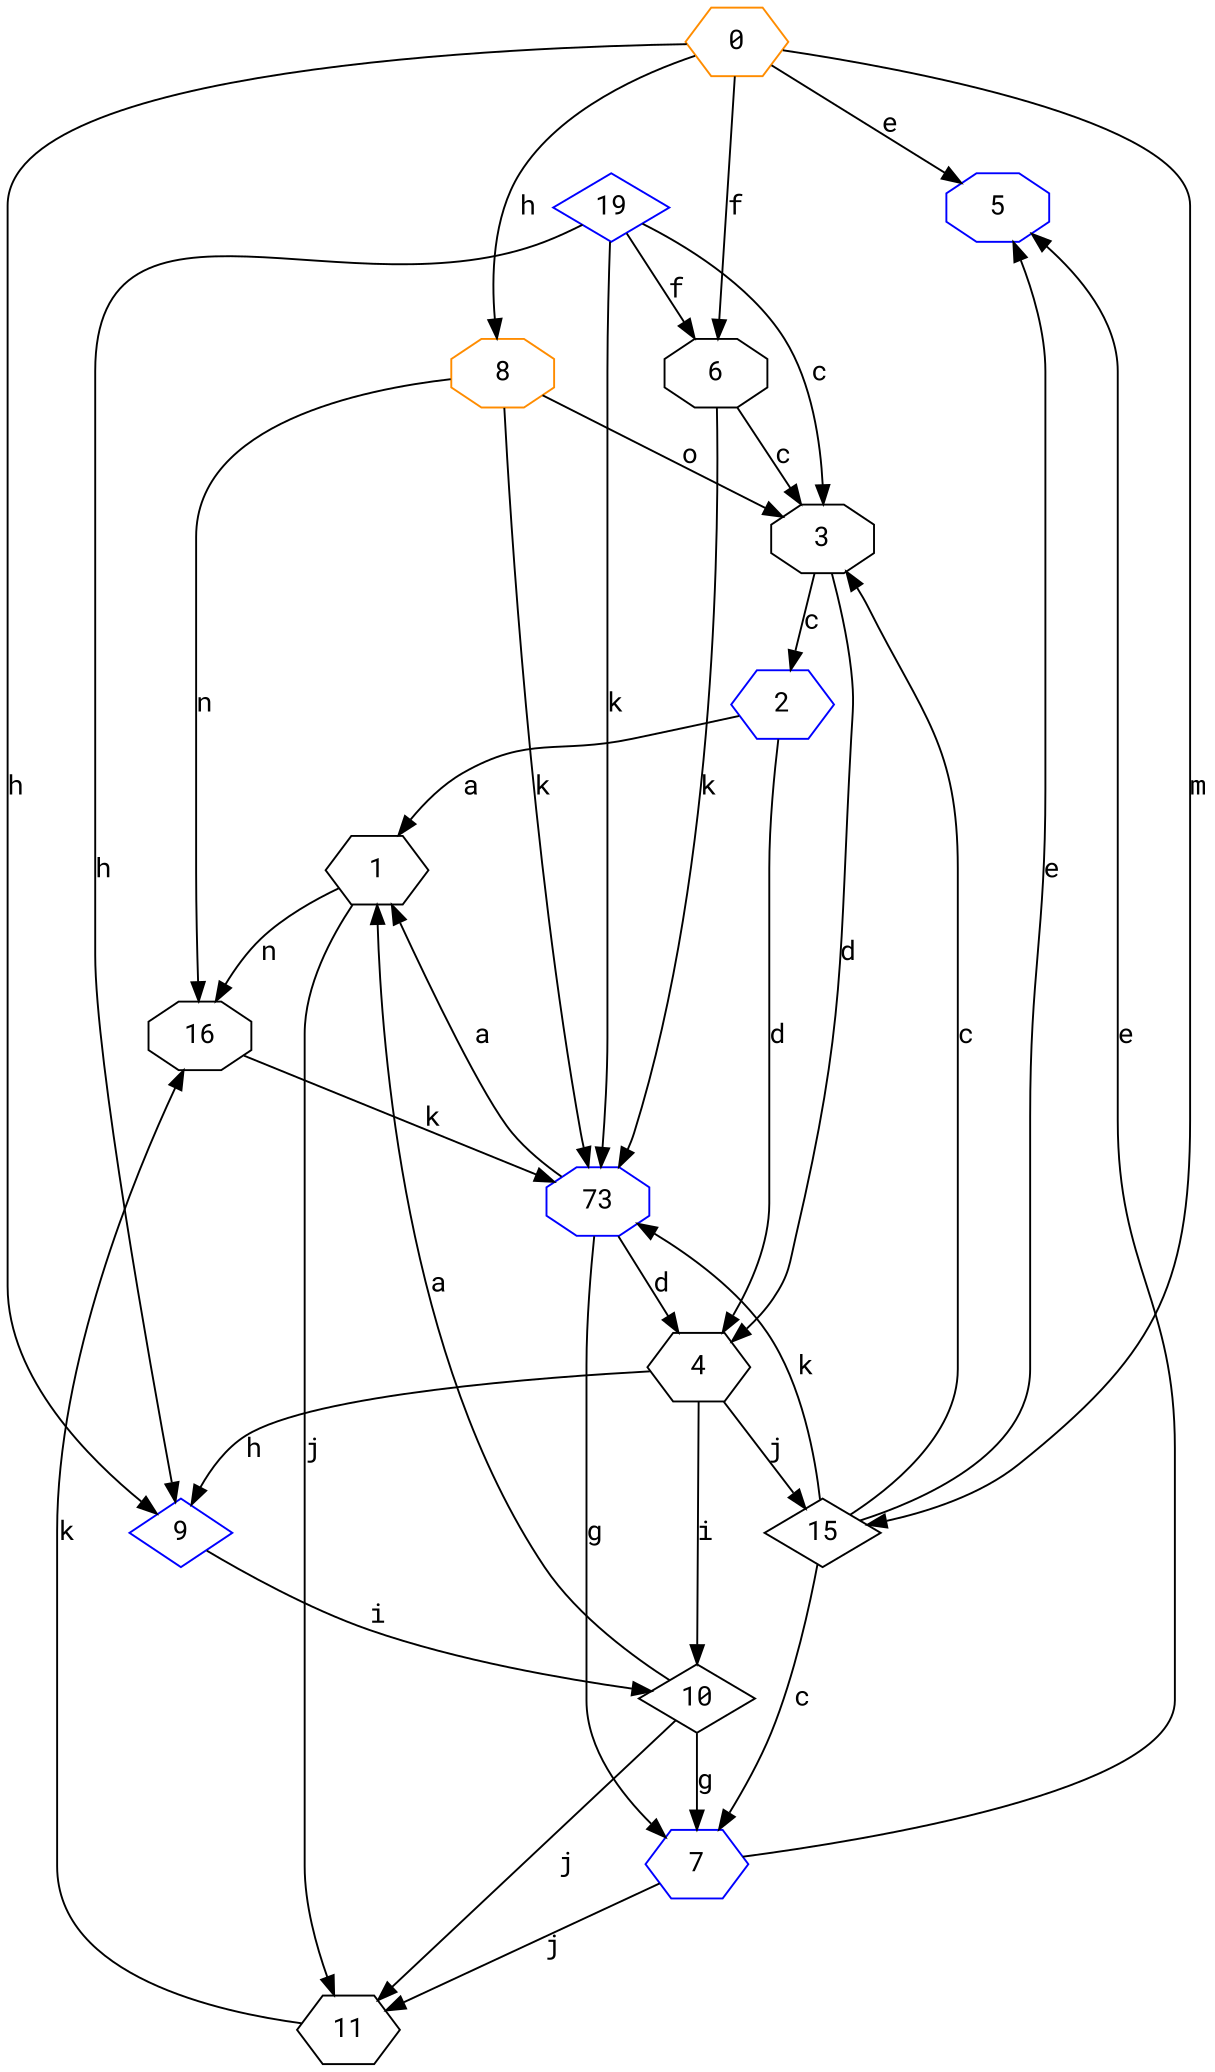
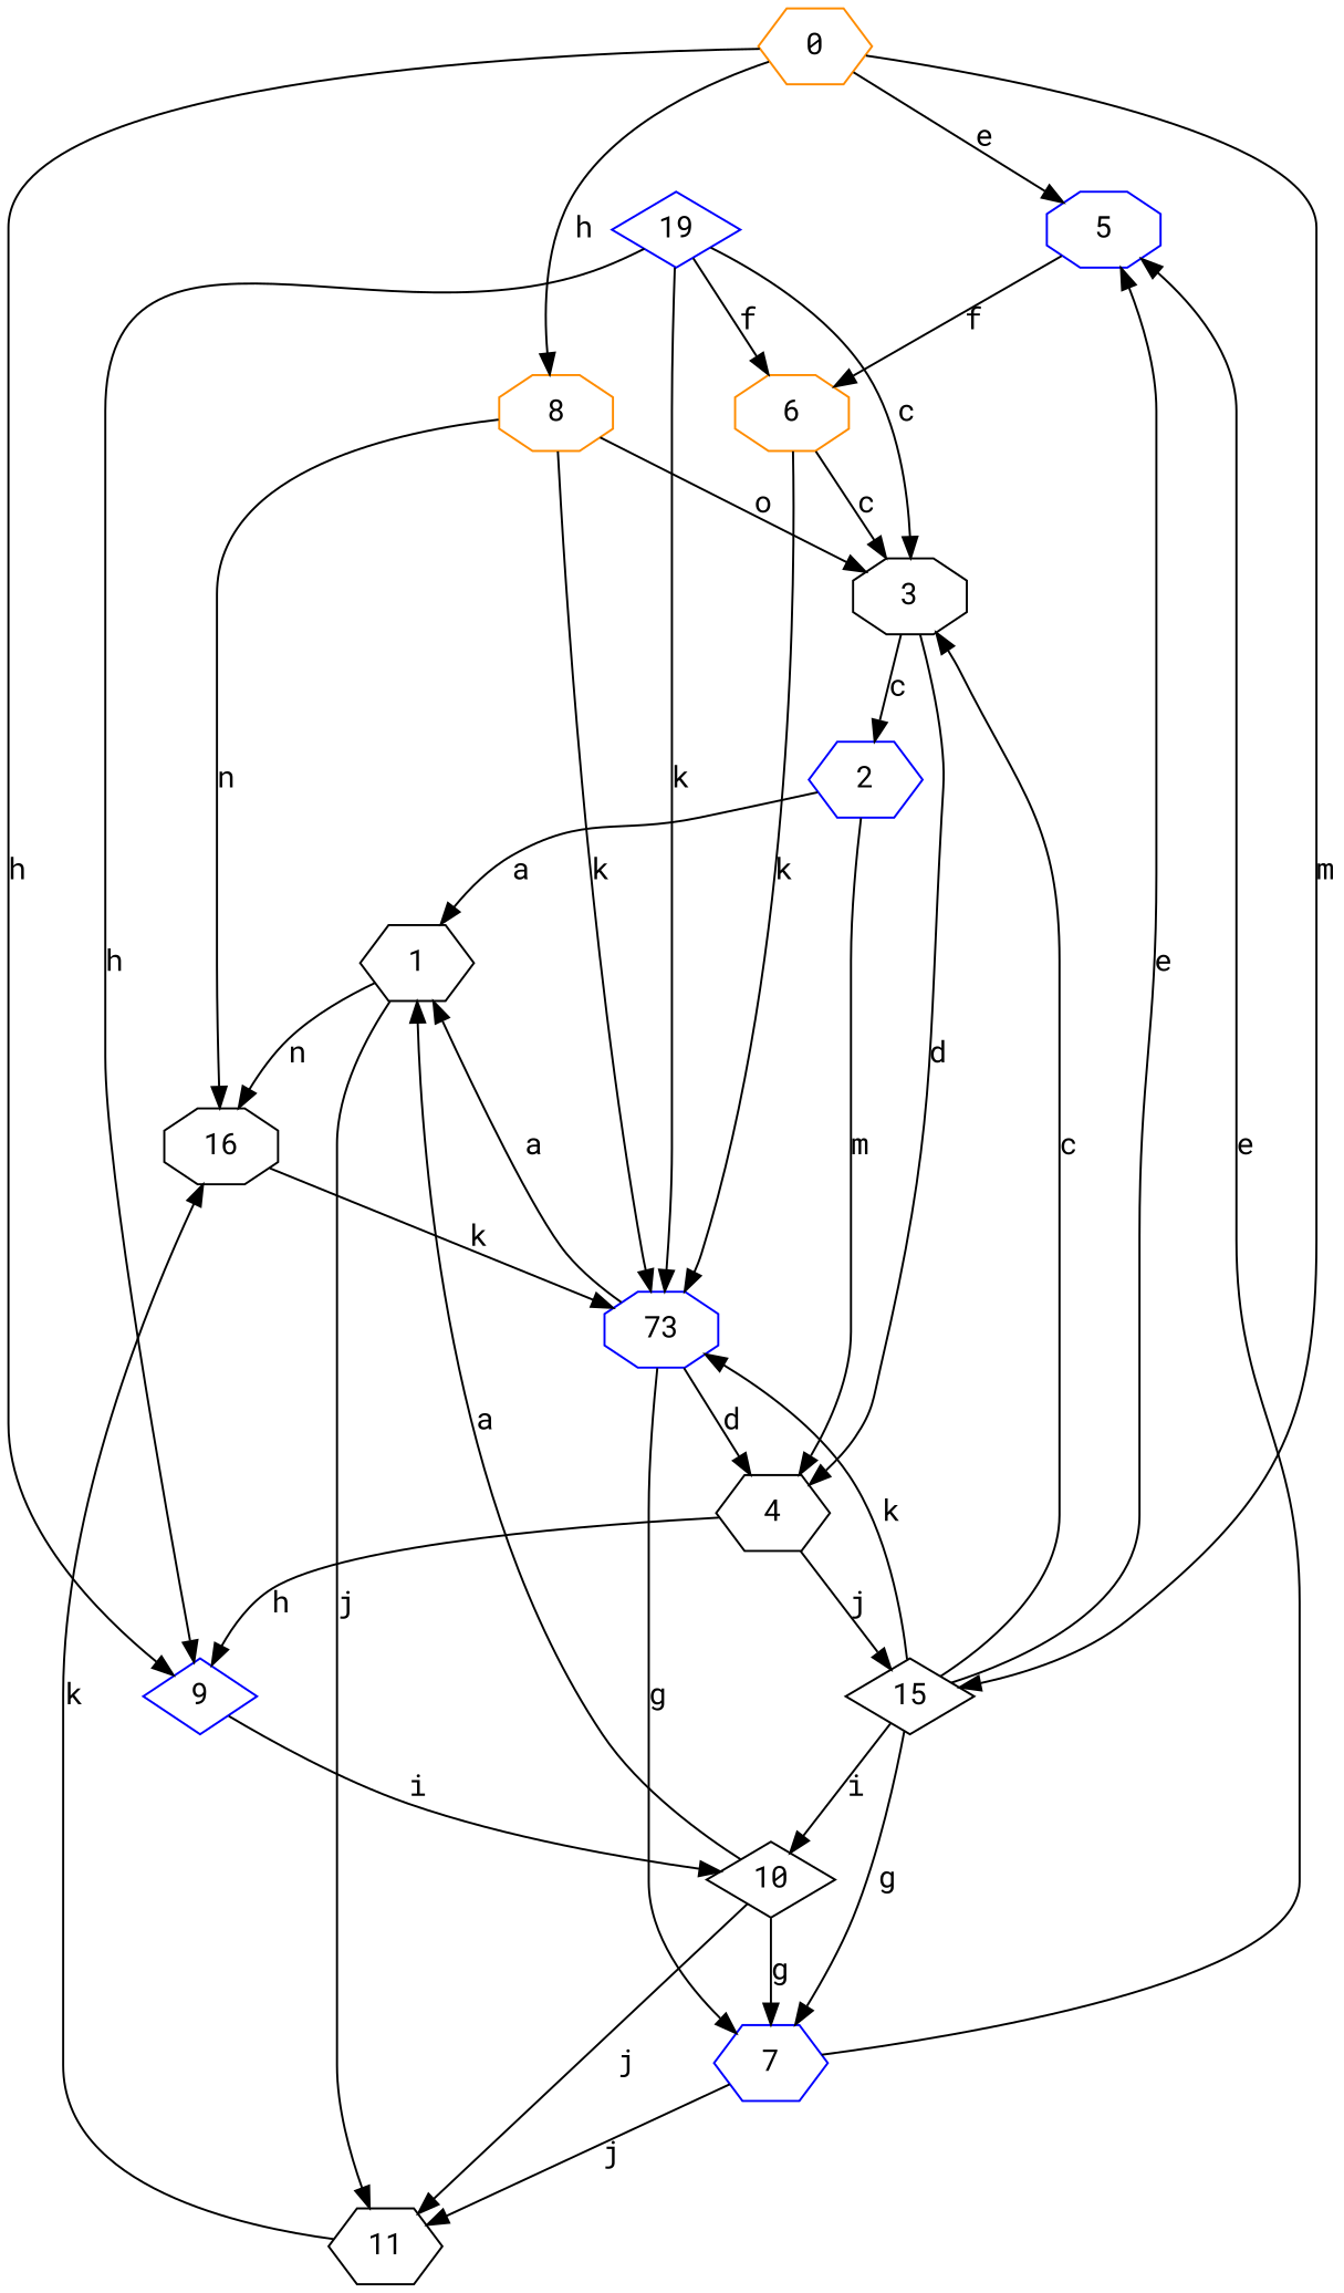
  strict digraph {
    fontname="Roboto Mono"
    node [color=black fontname="Roboto Mono" shape=hexagon]
    edge [fontname="Roboto Mono"]
    0 [color=darkorange]
    5 [color=blue shape=octagon]
    8 [color=darkorange shape=octagon]
    9 [color=blue shape=diamond]
    15 [shape=diamond]
-   6 [shape=octagon]
+   6 [color=darkorange shape=octagon]
    16 [shape=octagon]
    3 [shape=octagon]
    n9 [color=blue label=73 shape=octagon]
    10 [shape=diamond]
    7 [color=blue]
    1
    11
    2 [color=blue]
    4
    19 [color=blue shape=diamond]
    0 -> 5 [label=e]
    0 -> 8 [label=h]
    0 -> 9 [label=h]
    0 -> 15 [label=m]
-   0 -> 6 [label=f]
+   5 -> 6 [label=f]
    8 -> 16 [label=n]
    8 -> 3 [label=o]
    8 -> n9 [label=k]
    9 -> 10 [label=i]
    15 -> 5 [label=e]
    15 -> 3 [label=c]
    15 -> n9 [label=k]
-   4 -> 10 [label=i]
-   15 -> 7 [label=c]
+   15 -> 10 [label=i]
+   15 -> 7 [label=g]
    6 -> 3 [label=c]
    6 -> n9 [label=k]
    16 -> n9 [label=k]
    3 -> 2 [label=c]
    3 -> 4 [label=d]
    n9 -> 7 [label=g]
    n9 -> 1 [label=a]
    n9 -> 4 [label=d]
    10 -> 7 [label=g]
    10 -> 1 [label=a]
    10 -> 11 [label=j]
    7 -> 5 [label=e]
    7 -> 11 [label=j]
    1 -> 16 [label=n]
    1 -> 11 [label=j]
    11 -> 16 [label=k]
    2 -> 1 [label=a]
-   2 -> 4 [label=d]
+   2 -> 4 [label=m]
    4 -> 9 [label=h]
    4 -> 15 [label=j]
    19 -> 9 [label=h]
    19 -> 6 [label=f]
    19 -> 3 [label=c]
    19 -> n9 [label=k]
  }
